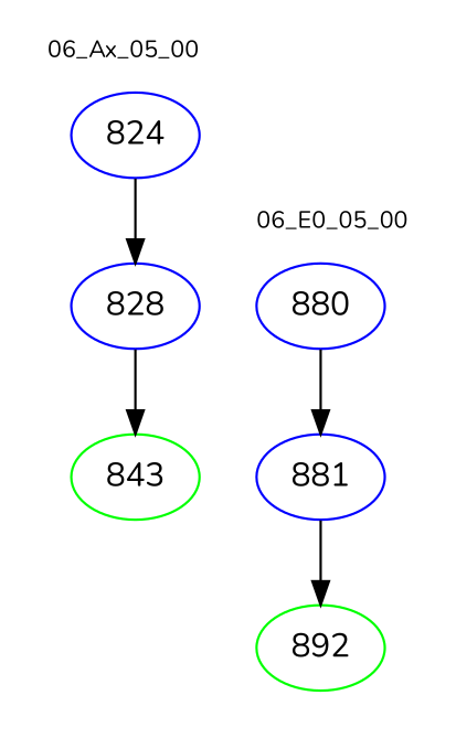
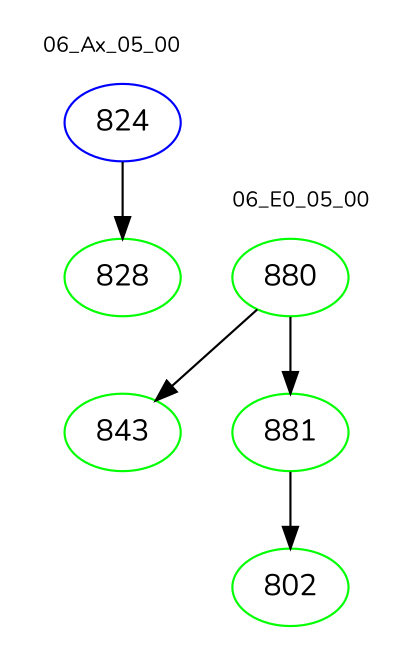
  digraph {
    fontname=Nunito
    node [color=blue fontname=Nunito]
    edge [color=black fontname=Nunito]
    n1 [label=824]
-   n2 [label=828]
+   n2 [color=green label=828]
    n3 [color=green label=843]
-   n4 [label=880]
-   n5 [label=881]
-   n6 [color=green label=892]
+   n4 [color=green label=880]
+   n5 [color=green label=881]
+   n6 [color=green label=802]
    subgraph cluster_1 {
      color=white
      fontsize=10
      label="06_Ax_05_00"
      n1
      n2
      n3
    }
    subgraph cluster_2 {
      color=white
      fontsize=10
      label="06_E0_05_00"
      n4
      n5
      n6
    }
    n1 -> n2
-   n2 -> n3
+   n4 -> n3
    n4 -> n5
    n5 -> n6
  }
